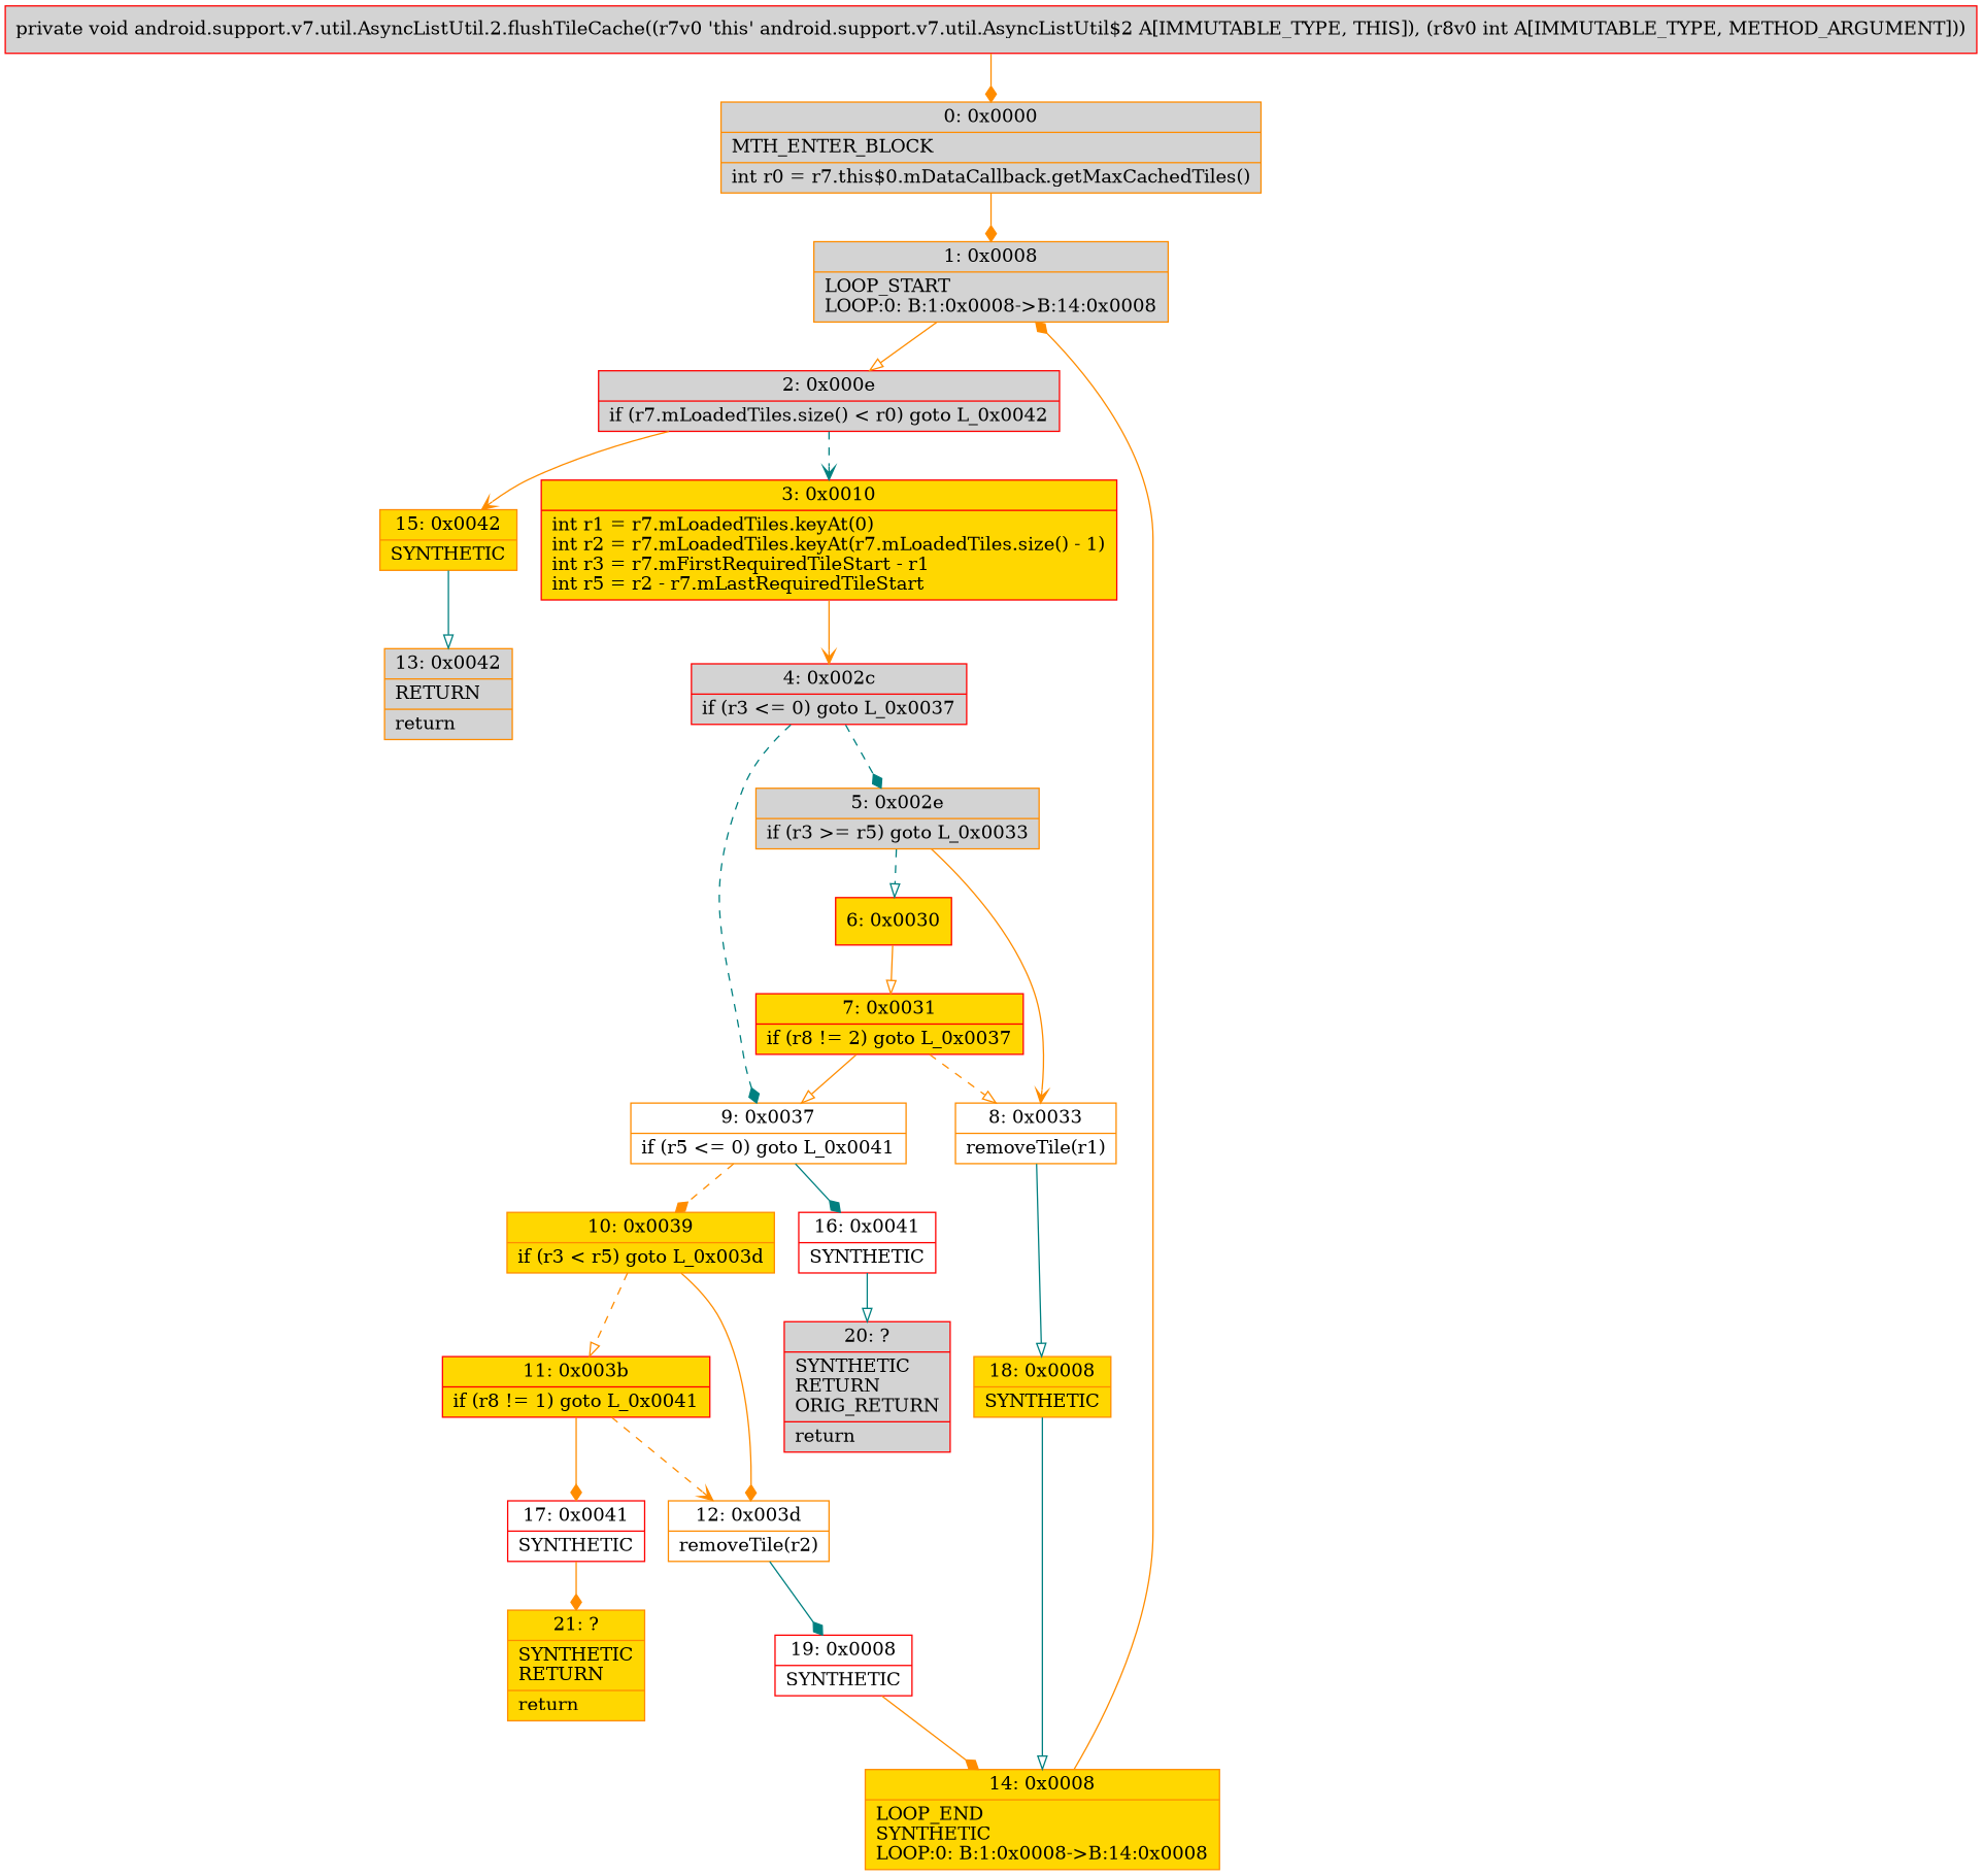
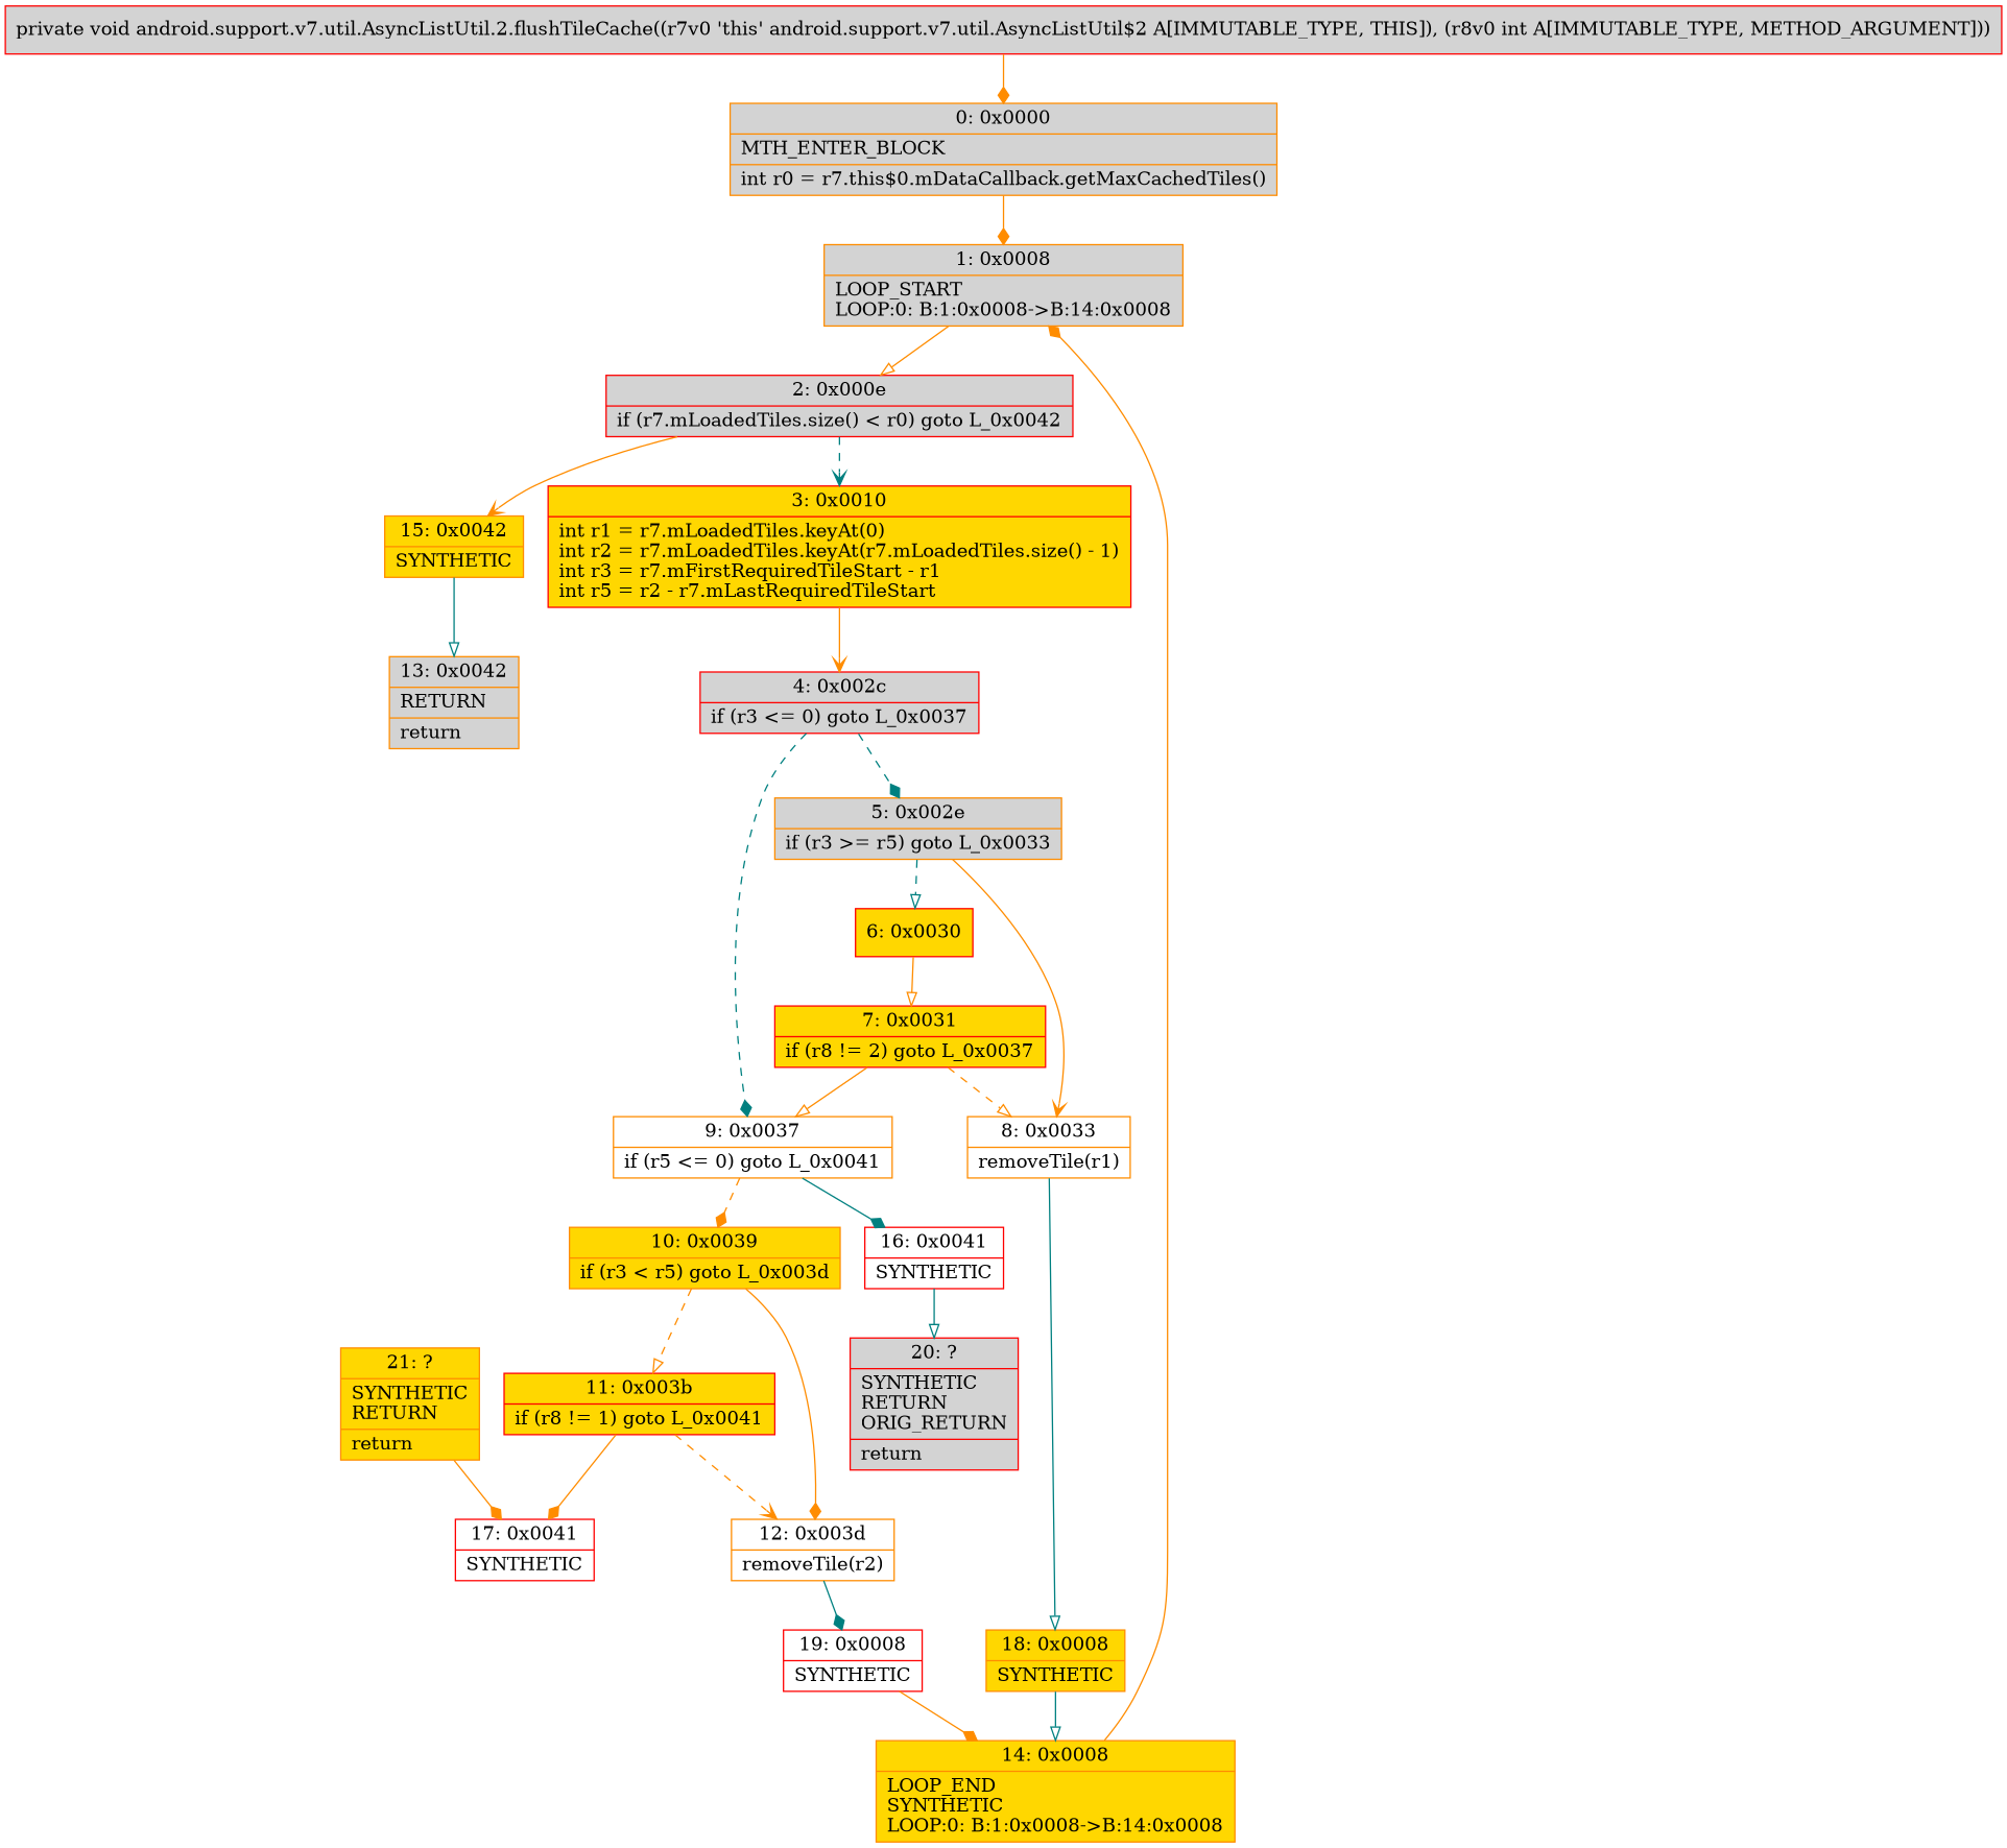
  digraph {
    node [color=darkorange fillcolor=gold shape=record style=filled]
    edge [arrowhead=diamond color=darkorange]
    n1 [fillcolor=lightgrey label="{0\:\ 0x0000|MTH_ENTER_BLOCK\l|int r0 = r7.this$0.mDataCallback.getMaxCachedTiles()\l}"]
    n2 [fillcolor=lightgrey label="{1\:\ 0x0008|LOOP_START\lLOOP:0: B:1:0x0008\-\>B:14:0x0008\l}"]
    n3 [color=red fillcolor=lightgrey label="{2\:\ 0x000e|if (r7.mLoadedTiles.size() \< r0) goto L_0x0042\l}"]
    n4 [color=red label="{3\:\ 0x0010|int r1 = r7.mLoadedTiles.keyAt(0)\lint r2 = r7.mLoadedTiles.keyAt(r7.mLoadedTiles.size() \- 1)\lint r3 = r7.mFirstRequiredTileStart \- r1\lint r5 = r2 \- r7.mLastRequiredTileStart\l}"]
    n5 [label="{15\:\ 0x0042|SYNTHETIC\l}"]
    n6 [color=red fillcolor=lightgrey label="{4\:\ 0x002c|if (r3 \<= 0) goto L_0x0037\l}"]
    n7 [fillcolor=lightgrey label="{13\:\ 0x0042|RETURN\l|return\l}"]
    n8 [fillcolor=lightgrey label="{5\:\ 0x002e|if (r3 \>= r5) goto L_0x0033\l}"]
    n9 [fillcolor=white label="{9\:\ 0x0037|if (r5 \<= 0) goto L_0x0041\l}"]
    n10 [color=red label="{6\:\ 0x0030}"]
    n11 [fillcolor=white label="{8\:\ 0x0033|removeTile(r1)\l}"]
    n12 [label="{10\:\ 0x0039|if (r3 \< r5) goto L_0x003d\l}"]
    n13 [color=red fillcolor=white label="{16\:\ 0x0041|SYNTHETIC\l}"]
    n14 [color=red label="{7\:\ 0x0031|if (r8 != 2) goto L_0x0037\l}"]
    n15 [label="{18\:\ 0x0008|SYNTHETIC\l}"]
    n16 [label="{14\:\ 0x0008|LOOP_END\lSYNTHETIC\lLOOP:0: B:1:0x0008\-\>B:14:0x0008\l}"]
    n17 [color=red label="{11\:\ 0x003b|if (r8 != 1) goto L_0x0041\l}"]
    n18 [fillcolor=white label="{12\:\ 0x003d|removeTile(r2)\l}"]
    n19 [color=red fillcolor=lightgrey label="{20\:\ ?|SYNTHETIC\lRETURN\lORIG_RETURN\l|return\l}"]
    n20 [color=red fillcolor=white label="{17\:\ 0x0041|SYNTHETIC\l}"]
    n21 [color=red fillcolor=white label="{19\:\ 0x0008|SYNTHETIC\l}"]
    n22 [label="{21\:\ ?|SYNTHETIC\lRETURN\l|return\l}"]
    n23 [color=red fillcolor=lightgrey label="{private void android.support.v7.util.AsyncListUtil.2.flushTileCache((r7v0 'this' android.support.v7.util.AsyncListUtil$2 A[IMMUTABLE_TYPE, THIS]), (r8v0 int A[IMMUTABLE_TYPE, METHOD_ARGUMENT])) }"]
    n1 -> n2
    n2 -> n3 [arrowhead=onormal]
    n3 -> n4 [arrowhead=vee color=teal style=dashed]
    n3 -> n5 [arrowhead=vee]
    n4 -> n6 [arrowhead=vee]
    n5 -> n7 [arrowhead=onormal color=teal]
    n6 -> n8 [color=teal style=dashed]
    n6 -> n9 [color=teal style=dashed]
    n8 -> n10 [arrowhead=onormal color=teal style=dashed]
    n8 -> n11 [arrowhead=vee]
    n9 -> n12 [style=dashed]
    n9 -> n13 [color=teal]
    n10 -> n14 [arrowhead=onormal]
    n11 -> n15 [arrowhead=onormal color=teal]
    n12 -> n17 [arrowhead=onormal style=dashed]
    n12 -> n18
    n13 -> n19 [arrowhead=onormal color=teal]
    n14 -> n9 [arrowhead=onormal]
    n14 -> n11 [arrowhead=onormal style=dashed]
    n15 -> n16 [arrowhead=onormal color=teal]
    n16 -> n2
    n17 -> n18 [arrowhead=vee style=dashed]
    n17 -> n20
    n18 -> n21 [color=teal]
-   n20 -> n22
+   n22 -> n20
    n21 -> n16
    n23 -> n1
  }
